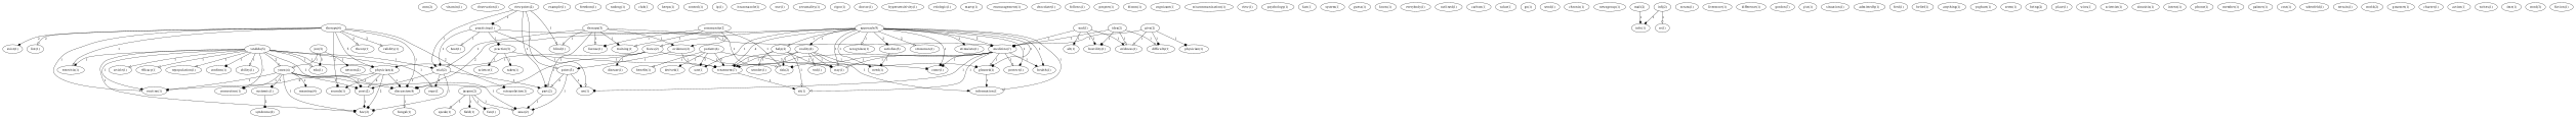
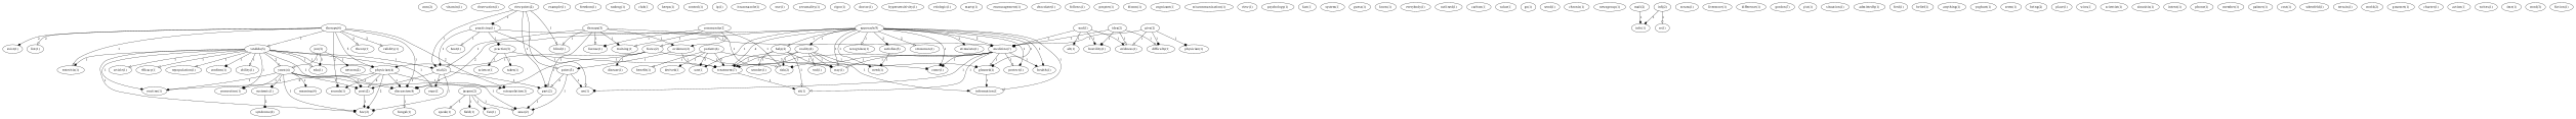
  digraph {
    fontname="PT Serif"
    node [fontname="PT Serif"]
    edge [arrowhead=diamond fontname="PT Serif"]
    n1 [label="com(2)"]
    n2 [label="vitamin(1)"]
    n3 [label="observation(1)"]
    n4 [label="therapy(4)"]
    n5 [label="theory(1)"]
    n6 [label="candida(3)"]
    n7 [label="enteritis(1)"]
    n8 [label="validity(1)"]
    n9 [label="physician(4)"]
    n10 [label="sounds(1)"]
    n11 [label="exist(1)"]
    n12 [label="discussion(4)"]
    n13 [label="list(1)"]
    n14 [label="extrapolation(1)"]
    n15 [label="trial(2)"]
    n16 [label="article(1)"]
    n17 [label="efficacy(1)"]
    n18 [label="repopulation(1)"]
    n19 [label="confirm(1)"]
    n20 [label="ability(1)"]
    n21 [label="ergo(1)"]
    n22 [label="edu(1)"]
    n23 [label="yeast(4)"]
    n24 [label="post(2)"]
    n25 [label="routine(1)"]
    n26 [label="hoc(2)"]
    n27 [label="connection(1)"]
    n28 [label="fungal(1)"]
    n29 [label="part(2)"]
    n30 [label="issue(2)"]
    n31 [label="systemic(1)"]
    n32 [label="meaning(4)"]
    n33 [label="example(1)"]
    n34 [label="freedom(1)"]
    n35 [label="nodrog(1)"]
    n36 [label="patient(6)"]
    n37 [label="care(1)"]
    n38 [label="benefit(1)"]
    n39 [label="treatment(7)"]
    n40 [label="come(1)"]
    n41 [label="derived(1)"]
    n42 [label="sit(1)"]
    n43 [label="club(1)"]
    n44 [label="keeps(1)"]
    n45 [label="control(1)"]
    n46 [label="therapy(3)"]
    n47 [label="license(1)"]
    n48 [label="blind(1)"]
    n49 [label="training(1)"]
    n50 [label="evidence(2)"]
    n51 [label="risk(2)"]
    n52 [label="point(3)"]
    n53 [label="see(1)"]
    n54 [label="ip(1)"]
    n55 [label="itraconazole(1)"]
    n56 [label="viewpoint(2)"]
    n57 [label="practicing(1)"]
    n58 [label="medicine(7)"]
    n59 [label="practice(3)"]
    n60 [label="beat(1)"]
    n61 [label="health(1)"]
    n62 [label="gleaned(1)"]
    n63 [label="protect(1)"]
    n64 [label="way(1)"]
    n65 [label="takes(1)"]
    n66 [label="science(1)"]
    n67 [label="community(2)"]
    n68 [label="rose(1)"]
    n69 [label="personality(1)"]
    n70 [label="rigor(1)"]
    n71 [label="doctor(1)"]
    n72 [label="approach(9)"]
    n73 [label="focus(2)"]
    n74 [label="help(2)"]
    n75 [label="satisfies(3)"]
    n76 [label="reality(2)"]
    n77 [label="strawman(1)"]
    n78 [label="need(1)"]
    n79 [label="information(1)"]
    n80 [label="recognizes(1)"]
    n81 [label="stimulate(1)"]
    n82 [label="disease(1)"]
    n83 [label="wonder(1)"]
    n84 [label="end(1)"]
    n85 [label="hypersensitivity(1)"]
    n86 [label="etiologic(1)"]
    n87 [label="marty(1)"]
    n88 [label="encouragement(1)"]
    n89 [label="chocolate(1)"]
    n90 [label="follows(1)"]
    n91 [label="propter(1)"]
    n92 [label="syndrome(2)"]
    n93 [label="bloom(1)"]
    n94 [label="cognizant(1)"]
    n95 [label="miscommunication(1)"]
    n96 [label="view(1)"]
    n97 [label="psychology(1)"]
    n98 [label="fact(1)"]
    n99 [label="system(1)"]
    n100 [label="guess(1)"]
    n101 [label="read(1)"]
    n102 [label="hostility(1)"]
    n103 [label="coldness(1)"]
    n104 [label="alt(1)"]
    n105 [label="know(1)"]
    n106 [label="everybody(1)"]
    n107 [label="jargon(2)"]
    n108 [label="fan(1)"]
    n109 [label="speak(1)"]
    n110 [label="field(1)"]
    n111 [label="outlined(1)"]
    n112 [label="carlton(1)"]
    n113 [label="value(1)"]
    n114 [label="go(1)"]
    n115 [label="send(1)"]
    n116 [label="chronic(1)"]
    n117 [label="jon(3)"]
    n118 [label="netcom(2)"]
    n119 [label="idea(2)"]
    n120 [label="difficulty(1)"]
    n121 [label="newsgroup(1)"]
    n122 [label="mail(2)"]
    n123 [label="info(1)"]
    n124 [label="means(1)"]
    n125 [label="livermore(1)"]
    n126 [label="difference(1)"]
    n127 [label="gordon(7)"]
    n128 [label="infj(2)"]
    n129 [label="re(1)"]
    n130 [label="gist(1)"]
    n131 [label="give(2)"]
    n132 [label="physician(1)"]
    n133 [label="situation(1)"]
    n134 [label="admittedly(1)"]
    n135 [label="fred(1)"]
    n136 [label="belief(1)"]
    n137 [label="anything(1)"]
    n138 [label="yoghurt(1)"]
    n139 [label="seem(1)"]
    n140 [label="being(2)"]
    n141 [label="place(1)"]
    n142 [label="wins(1)"]
    n143 [label="scientist(1)"]
    n144 [label="sinusitis(1)"]
    n145 [label="intent(1)"]
    n146 [label="phone(1)"]
    n147 [label="member(1)"]
    n148 [label="palmer(1)"]
    n149 [label="cost(1)"]
    n150 [label="rubenfeld(1)"]
    n151 [label="terrain(1)"]
    n152 [label="world(2)"]
    n153 [label="gourmet(1)"]
    n154 [label="charter(1)"]
    n155 [label="action(1)"]
    n156 [label="writes(1)"]
    n157 [label="time(1)"]
    n158 [label="word(3)"]
    n159 [label="fiction(1)"]
    n4 -> n5 [arrowhead=onormal label=2]
-   n4 -> n25 [arrowhead=onormal label=1]
+   n4 -> n6 [arrowhead=onormal label=1]
    n4 -> n7 [arrowhead=onormal label=1]
    n4 -> n8 [arrowhead=onormal label=2]
    n4 -> n9 [arrowhead=onormal label=3]
    n4 -> n10 [arrowhead=box label=2]
    n4 -> n11 [label=2]
    n4 -> n12 [arrowhead=box label=1]
    n4 -> n13 [arrowhead=onormal label=2]
    n4 -> n14 [arrowhead=box label=2]
    n6 -> n7 [label=1]
    n6 -> n9 [label=1]
    n6 -> n15 [label=1]
    n6 -> n16 [arrowhead=onormal label=1]
    n6 -> n17 [arrowhead=onormal label=1]
    n6 -> n18 [arrowhead=onormal label=1]
    n6 -> n19 [arrowhead=box label=1]
    n6 -> n20 [arrowhead=onormal label=1]
    n6 -> n21 [arrowhead=onormal label=1]
    n6 -> n22 [arrowhead=onormal label=1]
    n6 -> n23 [arrowhead=onormal label=2]
    n6 -> n24 [arrowhead=box label=1]
    n6 -> n25 [label=1]
    n6 -> n26 [arrowhead=box label=1]
    n6 -> n27 [arrowhead=box label=1]
    n9 -> n10 [label=1]
    n9 -> n12 [label=1]
+   n9 -> n14 [label=1]
    n9 -> n24 [arrowhead=onormal label=2]
-   n9 -> n25 [arrowhead=box label=2]
+   n9 -> n25 [label=2]
    n9 -> n26 [arrowhead=box label=2]
    n12 -> n28 [arrowhead=onormal label=1]
    n15 -> n21 [label=1]
    n15 -> n24 [label=1]
    n15 -> n26 [arrowhead=box label=1]
    n15 -> n29 [label=1]
    n23 -> n12 [arrowhead=box label=1]
    n23 -> n24 [arrowhead=box label=1]
    n23 -> n25 [arrowhead=onormal label=1]
    n23 -> n26 [arrowhead=box label=1]
    n23 -> n27 [label=1]
    n23 -> n30 [arrowhead=box label=1]
    n23 -> n31 [arrowhead=box label=1]
    n23 -> n32 [label=1]
    n24 -> n26 [label=1]
    n29 -> n30 [label=1]
    n31 -> n92 [arrowhead=box label=2]
    n36 -> n37 [label=3]
    n36 -> n38 [arrowhead=onormal label=1]
    n36 -> n39 [label=3]
    n36 -> n40 [arrowhead=box label=3]
    n36 -> n41 [label=1]
    n39 -> n42 [label=1]
    n46 -> n15 [arrowhead=onormal label=1]
    n46 -> n29 [arrowhead=onormal label=1]
    n46 -> n47 [arrowhead=onormal label=1]
    n46 -> n48 [arrowhead=onormal label=1]
    n46 -> n49 [label=1]
    n46 -> n50 [label=1]
    n46 -> n51 [arrowhead=onormal label=1]
    n50 -> n39 [arrowhead=box label=1]
    n50 -> n52 [label=1]
    n52 -> n29 [arrowhead=onormal label=2]
    n52 -> n30 [label=1]
    n52 -> n53 [label=1]
    n56 -> n15 [label=1]
    n56 -> n29 [arrowhead=box label=1]
    n56 -> n48 [arrowhead=onormal label=1]
    n56 -> n52 [arrowhead=onormal label=1]
    n56 -> n57 [arrowhead=box label=1]
    n57 -> n15 [label=1]
    n57 -> n53 [arrowhead=onormal label=1]
    n57 -> n58 [arrowhead=box label=1]
    n57 -> n59 [arrowhead=box label=1]
    n57 -> n60 [arrowhead=onormal label=1]
    n58 -> n39 [label=1]
    n58 -> n40 [arrowhead=box label=1]
    n58 -> n42 [arrowhead=onormal label=1]
    n58 -> n51 [arrowhead=box label=1]
    n58 -> n53 [arrowhead=box label=1]
    n58 -> n61 [label=1]
    n58 -> n62 [arrowhead=onormal label=1]
    n58 -> n63 [arrowhead=onormal label=1]
    n58 -> n64 [arrowhead=onormal label=1]
    n59 -> n39 [label=1]
    n59 -> n65 [label=1]
    n59 -> n66 [label=1]
    n62 -> n79 [label=1]
    n67 -> n47 [arrowhead=box label=1]
    n67 -> n49 [arrowhead=onormal label=1]
    n67 -> n50 [label=1]
    n67 -> n51 [arrowhead=onormal label=1]
    n72 -> n12 [label=2]
    n72 -> n37 [label=1]
    n72 -> n39 [arrowhead=onormal label=4]
    n72 -> n40 [arrowhead=box label=1]
    n72 -> n58 [arrowhead=onormal label=3]
    n72 -> n61 [label=1]
    n72 -> n62 [arrowhead=box label=1]
    n72 -> n63 [label=1]
    n72 -> n64 [arrowhead=onormal label=1]
    n72 -> n73 [arrowhead=onormal label=1]
    n72 -> n74 [arrowhead=onormal label=1]
    n72 -> n75 [label=2]
    n72 -> n76 [label=1]
    n72 -> n77 [arrowhead=onormal label=2]
    n72 -> n78 [label=1]
    n72 -> n79 [arrowhead=onormal label=1]
    n72 -> n80 [arrowhead=onormal label=1]
    n72 -> n81 [label=2]
    n73 -> n9 [label=1]
    n73 -> n12 [arrowhead=box label=1]
    n73 -> n64 [label=1]
    n73 -> n82 [label=1]
    n74 -> n39 [arrowhead=box label=1]
    n74 -> n42 [arrowhead=onormal label=1]
    n74 -> n64 [arrowhead=onormal label=1]
    n74 -> n83 [arrowhead=onormal label=1]
    n75 -> n78 [arrowhead=box label=1]
    n76 -> n39 [label=1]
    n76 -> n51 [label=1]
    n76 -> n62 [arrowhead=box label=1]
    n76 -> n64 [label=1]
    n76 -> n79 [label=1]
    n76 -> n84 [arrowhead=onormal label=1]
    n101 -> n58 [arrowhead=box label=1]
    n101 -> n102 [label=1]
    n101 -> n103 [label=1]
    n101 -> n104 [label=1]
    n107 -> n30 [arrowhead=onormal label=1]
    n107 -> n108 [arrowhead=box label=1]
    n107 -> n109 [arrowhead=onormal label=1]
    n107 -> n110 [label=1]
    n117 -> n22 [label=1]
    n117 -> n23 [arrowhead=onormal label=1]
    n117 -> n118 [label=1]
    n119 -> n58 [arrowhead=box label=1]
    n119 -> n102 [arrowhead=box label=1]
    n119 -> n103 [arrowhead=onormal label=1]
    n119 -> n120 [arrowhead=onormal label=1]
    n122 -> n123 [label=1]
    n128 -> n123 [label=1]
    n128 -> n129 [arrowhead=onormal label=1]
    n131 -> n58 [label=1]
    n131 -> n103 [arrowhead=onormal label=1]
    n131 -> n120 [arrowhead=box label=1]
    n131 -> n132 [arrowhead=box label=1]
  }
